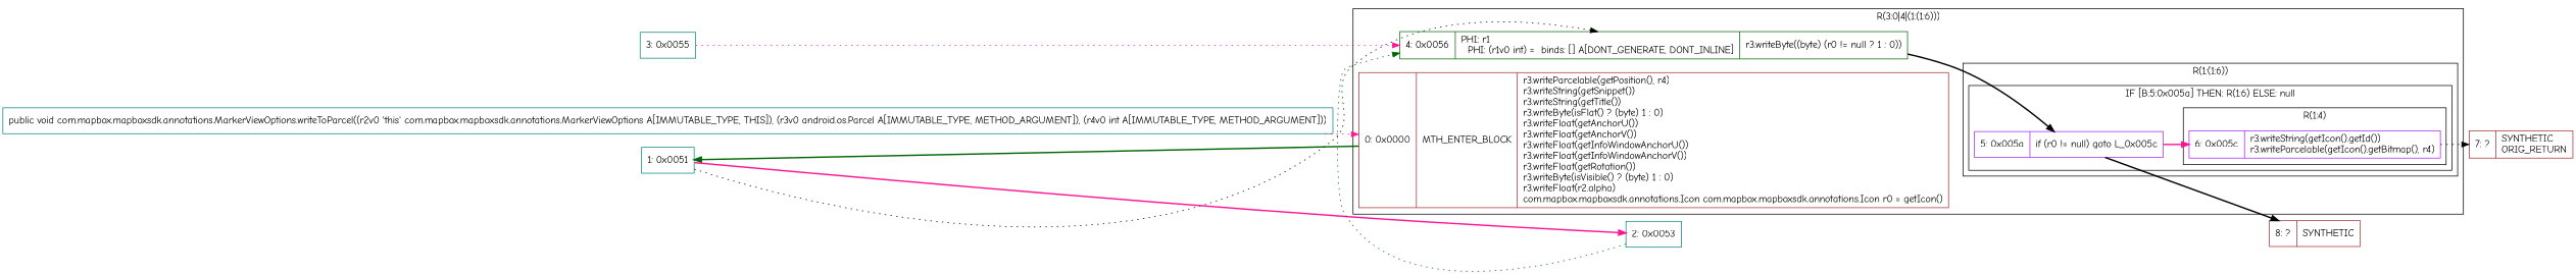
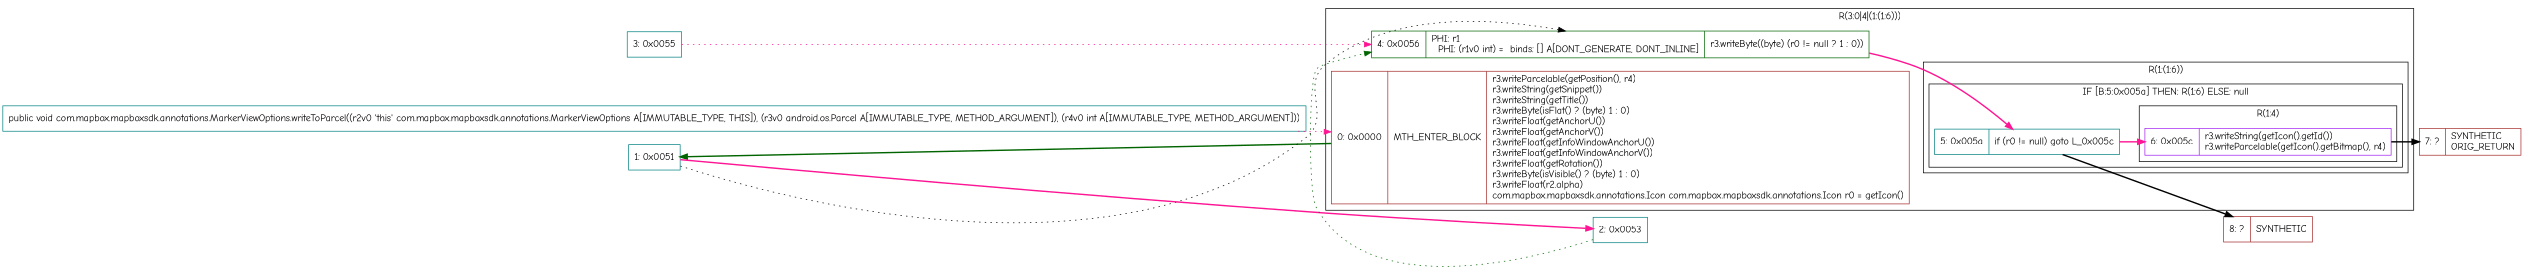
  digraph {
    fontname="Comic Neue"
    rankdir=LR
    node [color=teal fontname="Comic Neue" shape=record]
    edge [color=black fontname="Comic Neue" style=bold]
    n1 [color=purple label="{6\:\ 0x005c|r3.writeString(getIcon().getId())\lr3.writeParcelable(getIcon().getBitmap(), r4)\l}"]
-   n2 [color=purple label="{5\:\ 0x005a|if (r0 != null) goto L_0x005c\l}"]
+   n2 [label="{5\:\ 0x005a|if (r0 != null) goto L_0x005c\l}"]
    n3 [color=brown label="{0\:\ 0x0000|MTH_ENTER_BLOCK\l|r3.writeParcelable(getPosition(), r4)\lr3.writeString(getSnippet())\lr3.writeString(getTitle())\lr3.writeByte(isFlat() ? (byte) 1 : 0)\lr3.writeFloat(getAnchorU())\lr3.writeFloat(getAnchorV())\lr3.writeFloat(getInfoWindowAnchorU())\lr3.writeFloat(getInfoWindowAnchorV())\lr3.writeFloat(getRotation())\lr3.writeByte(isVisible() ? (byte) 1 : 0)\lr3.writeFloat(r2.alpha)\lcom.mapbox.mapboxsdk.annotations.Icon com.mapbox.mapboxsdk.annotations.Icon r0 = getIcon()\l}"]
    n4 [color=darkgreen label="{4\:\ 0x0056|PHI: r1 \l  PHI: (r1v0 int) =  binds: [] A[DONT_GENERATE, DONT_INLINE]\l|r3.writeByte((byte) (r0 != null ? 1 : 0))\l}"]
    n5 [color=brown label="{7\:\ ?|SYNTHETIC\lORIG_RETURN\l}"]
    n6 [color=brown label="{8\:\ ?|SYNTHETIC\l}"]
    n7 [label="{1\:\ 0x0051}"]
    n8 [label="{2\:\ 0x0053}"]
    n9 [label="{3\:\ 0x0055}"]
    n10 [label="{public void com.mapbox.mapboxsdk.annotations.MarkerViewOptions.writeToParcel((r2v0 'this' com.mapbox.mapboxsdk.annotations.MarkerViewOptions A[IMMUTABLE_TYPE, THIS]), (r3v0 android.os.Parcel A[IMMUTABLE_TYPE, METHOD_ARGUMENT]), (r4v0 int A[IMMUTABLE_TYPE, METHOD_ARGUMENT])) }"]
    subgraph cluster_1 {
      label="R(3:0|4|(1:(1:6)))"
      n3
      n4
      subgraph cluster_2 {
        label="R(1:(1:6))"
        subgraph cluster_3 {
          label="IF [B:5:0x005a] THEN: R(1:6) ELSE: null"
          n2
          subgraph cluster_4 {
            label="R(1:4)"
            n1
          }
        }
      }
    }
-   n1 -> n5 [style=dotted]
+   n1 -> n5
    n2 -> n1 [color=deeppink]
    n2 -> n6
    n3 -> n7 [color=darkgreen]
-   n4 -> n2
+   n4 -> n2 [color=deeppink]
    n7 -> n4 [style=dotted]
    n7 -> n8 [color=deeppink]
    n8 -> n4 [color=darkgreen style=dotted]
    n9 -> n4 [color=deeppink style=dotted]
    n10 -> n3 [color=deeppink style=dotted]
  }
